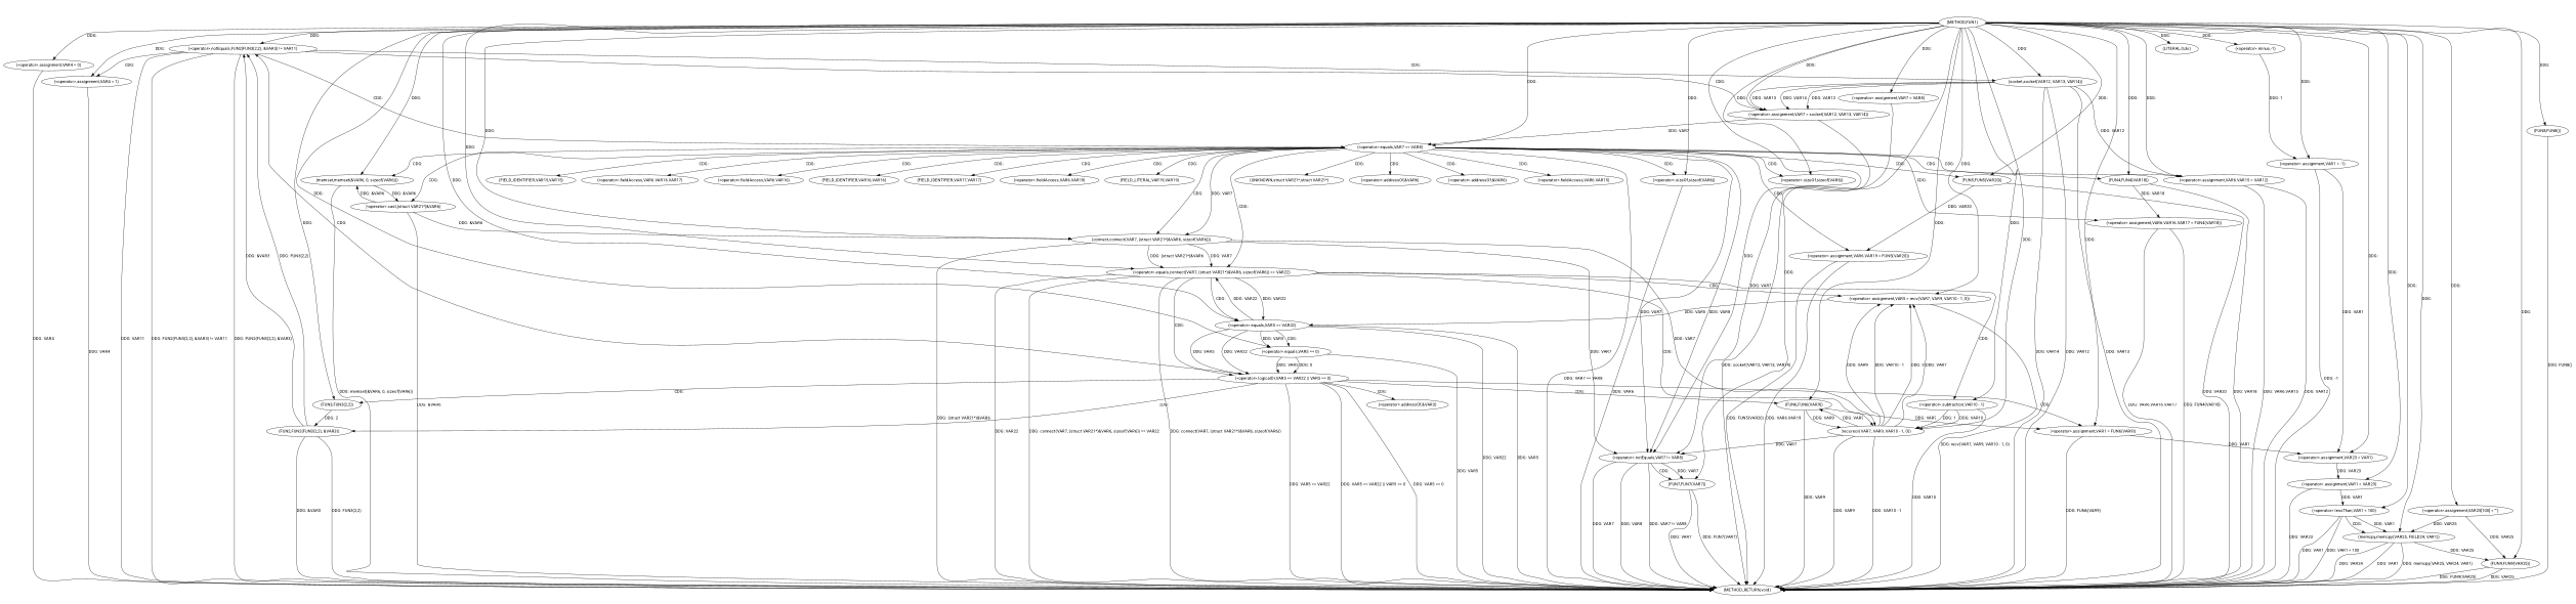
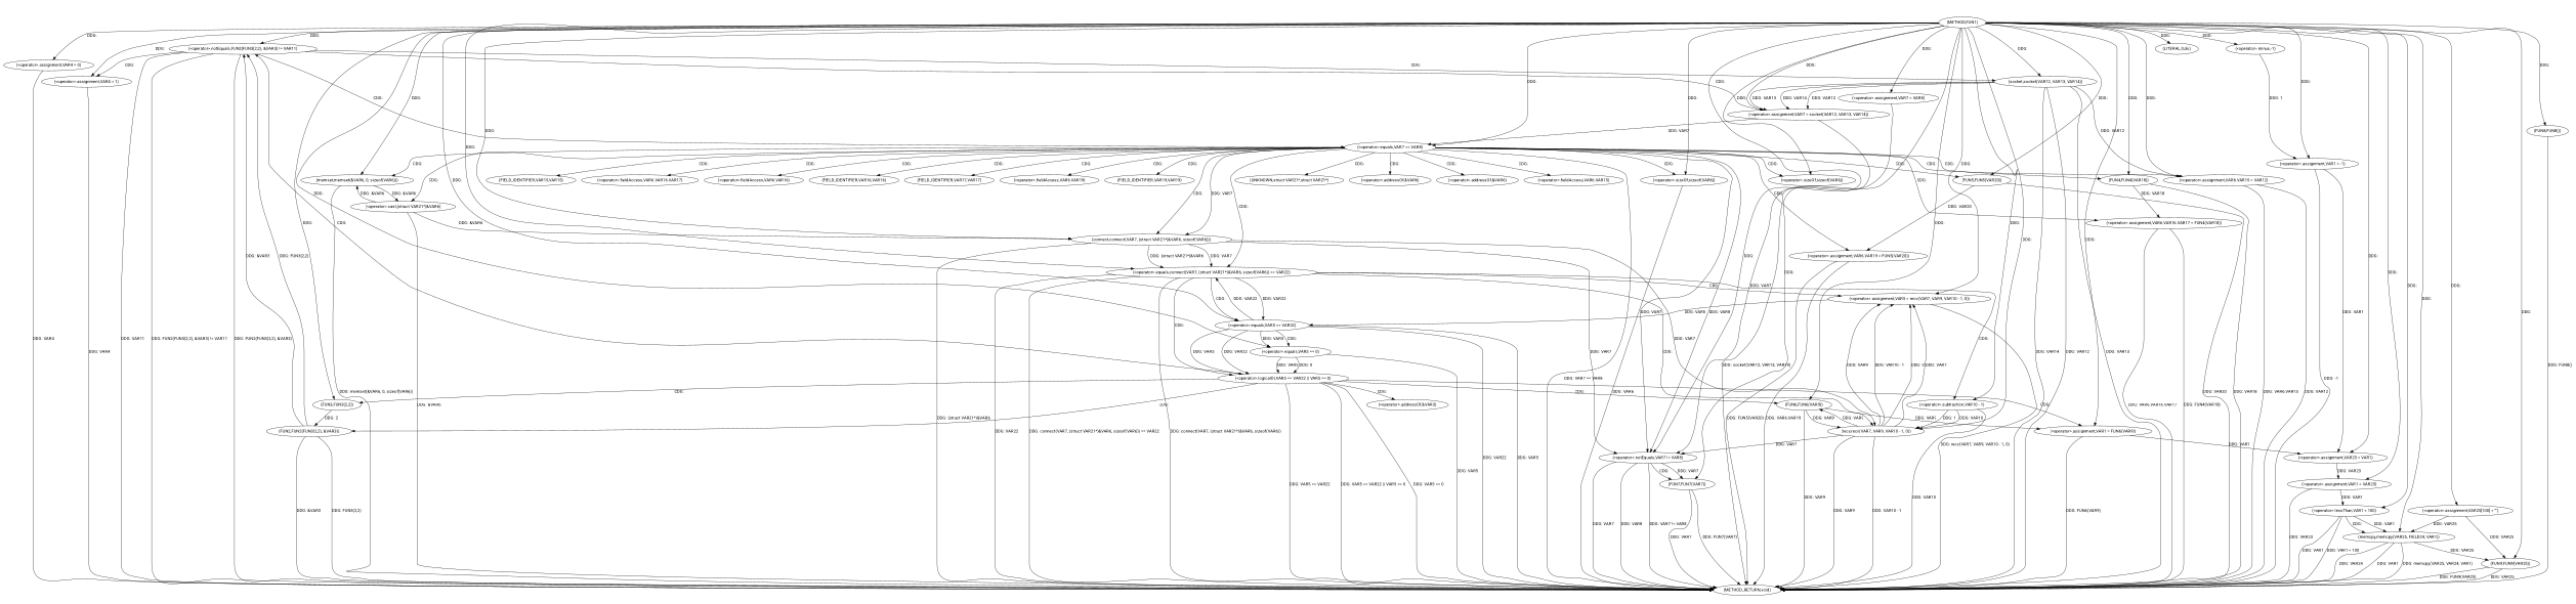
  digraph {
    fontname=Roboto
    node [fontname=Roboto]
    edge [fontname=Roboto]
    n1 [label="(METHOD,FUN1)"]
    n2 [label="(<operator>.assignment,VAR1 = -1)"]
    n3 [label="(<operator>.minus,-1)"]
    n4 [label="(<operator>.assignment,VAR4 = 0)"]
    n5 [label="(<operator>.assignment,VAR7 = VAR8)"]
    n6 [label="(<operator>.notEquals,FUN2(FUN3(2,2), &VAR3) != VAR11)"]
    n7 [label="(FUN3,FUN3(2,2))"]
    n8 [label="(<operator>.assignment,VAR4 = 1)"]
    n9 [label="(<operator>.assignment,VAR7 = socket(VAR12, VAR13, VAR14))"]
    n10 [label="(socket,socket(VAR12, VAR13, VAR14))"]
    n11 [label="(<operator>.equals,VAR7 == VAR8)"]
    n12 [label="(memset,memset(&VAR6, 0, sizeof(VAR6)))"]
    n13 [label="(<operator>.sizeOf,sizeof(VAR6))"]
    n14 [label="(<operator>.assignment,VAR6.VAR15 = VAR12)"]
    n15 [label="(FUN4,FUN4(VAR18))"]
    n16 [label="(FUN5,FUN5(VAR20))"]
    n17 [label="(<operator>.equals,connect(VAR7, (struct VAR21*)&VAR6, sizeof(VAR6)) == VAR22)"]
    n18 [label="(connect,connect(VAR7, (struct VAR21*)&VAR6, sizeof(VAR6)))"]
    n19 [label="(<operator>.sizeOf,sizeof(VAR6))"]
    n20 [label="(<operator>.assignment,VAR5 = recv(VAR7, VAR9, VAR10 - 1, 0))"]
    n21 [label="(recv,recv(VAR7, VAR9, VAR10 - 1, 0))"]
    n22 [label="(<operator>.subtraction,VAR10 - 1)"]
    n23 [label="(<operator>.equals,VAR5 == VAR22)"]
    n24 [label="(<operator>.equals,VAR5 == 0)"]
    n25 [label="(<operator>.assignment,VAR1 = FUN6(VAR9))"]
    n26 [label="(FUN6,FUN6(VAR9))"]
    n27 [label="(LITERAL,0,do)"]
    n28 [label="(<operator>.notEquals,VAR7 != VAR8)"]
    n29 [label="(FUN7,FUN7(VAR7))"]
    n30 [label="(FUN8,FUN8())"]
    n31 [label="(<operator>.assignment,VAR23 = VAR1)"]
    n32 [label="(<operator>.assignment,VAR1 = VAR23)"]
    n33 [label="(<operator>.assignment,VAR25[100] = \"\")"]
    n34 [label="(<operator>.lessThan,VAR1 < 100)"]
    n35 [label="(memcpy,memcpy(VAR25, FIELD24, VAR1))"]
    n36 [label="(FUN9,FUN9(VAR25))"]
    n37 [label="(METHOD_RETURN,void)"]
    n38 [label="(FUN2,FUN2(FUN3(2,2), &VAR3))"]
    n39 [label="(<operator>.assignment,VAR6.VAR16.VAR17 = FUN4(VAR18))"]
    n40 [label="(<operator>.assignment,VAR6.VAR19 = FUN5(VAR20))"]
    n41 [label="(<operator>.cast,(struct VAR21*)&VAR6)"]
    n42 [label="(<operator>.addressOf,&VAR6)"]
    n43 [label="(<operator>.fieldAccess,VAR6.VAR15)"]
    n44 [label="(FIELD_IDENTIFIER,VAR15,VAR15)"]
    n45 [label="(<operator>.fieldAccess,VAR6.VAR16.VAR17)"]
    n46 [label="(<operator>.fieldAccess,VAR6.VAR16)"]
    n47 [label="(FIELD_IDENTIFIER,VAR16,VAR16)"]
    n48 [label="(FIELD_IDENTIFIER,VAR17,VAR17)"]
    n49 [label="(<operator>.fieldAccess,VAR6.VAR19)"]
-   n50 [label="(FIELD_LITERAL,VAR19,VAR19)"]
+   n50 [label="(FIELD_IDENTIFIER,VAR19,VAR19)"]
    n51 [label="(UNKNOWN,struct VAR21*,struct VAR21*)"]
    n52 [label="(<operator>.addressOf,&VAR6)"]
    n53 [label="(<operator>.logicalOr,VAR5 == VAR22 || VAR5 == 0)"]
    n54 [label="(<operator>.addressOf,&VAR3)"]
    n1 -> n2 [label="DDG: "]
    n1 -> n3 [label="DDG: "]
    n1 -> n4 [label="DDG: "]
    n1 -> n5 [label="DDG: "]
    n1 -> n6 [label="DDG: "]
    n1 -> n7 [label="DDG: "]
    n1 -> n8 [label="DDG: "]
    n1 -> n9 [label="DDG: "]
    n1 -> n10 [label="DDG: "]
    n1 -> n11 [label="DDG: "]
    n1 -> n12 [label="DDG: "]
    n1 -> n13 [label="DDG: "]
    n1 -> n14 [label="DDG: "]
    n1 -> n15 [label="DDG: "]
    n1 -> n16 [label="DDG: "]
    n1 -> n17 [label="DDG: "]
    n1 -> n18 [label="DDG: "]
    n1 -> n19 [label="DDG: "]
    n1 -> n20 [label="DDG: "]
    n1 -> n21 [label="DDG: "]
    n1 -> n22 [label="DDG: "]
    n1 -> n23 [label="DDG: "]
    n1 -> n24 [label="DDG: "]
    n1 -> n25 [label="DDG: "]
    n1 -> n26 [label="DDG: "]
    n1 -> n27 [label="DDG: "]
    n1 -> n28 [label="DDG: "]
    n1 -> n29 [label="DDG: "]
    n1 -> n30 [label="DDG: "]
    n1 -> n31 [label="DDG: "]
    n1 -> n32 [label="DDG: "]
    n1 -> n33 [label="DDG: "]
    n1 -> n34 [label="DDG: "]
    n1 -> n35 [label="DDG: "]
    n1 -> n36 [label="DDG: "]
    n2 -> n31 [label="DDG: VAR1"]
    n2 -> n37 [label="DDG: -1"]
    n3 -> n2 [label="DDG: 1"]
    n4 -> n37 [label="DDG: VAR4"]
    n5 -> n28 [label="DDG: VAR7"]
    n6 -> n8 [label="CDG: "]
    n6 -> n9 [label="CDG: "]
    n6 -> n10 [label="CDG: "]
    n6 -> n11 [label="CDG: "]
    n6 -> n37 [label="DDG: VAR11"]
    n6 -> n37 [label="DDG: FUN2(FUN3(2,2), &VAR3) != VAR11"]
    n6 -> n37 [label="DDG: FUN2(FUN3(2,2), &VAR3)"]
    n7 -> n38 [label="DDG: 2"]
    n8 -> n37 [label="DDG: VAR4"]
    n9 -> n11 [label="DDG: VAR7"]
    n9 -> n37 [label="DDG: socket(VAR12, VAR13, VAR14)"]
    n10 -> n9 [label="DDG: VAR12"]
    n10 -> n9 [label="DDG: VAR13"]
    n10 -> n9 [label="DDG: VAR14"]
    n10 -> n14 [label="DDG: VAR12"]
    n10 -> n37 [label="DDG: VAR14"]
    n10 -> n37 [label="DDG: VAR12"]
    n10 -> n37 [label="DDG: VAR13"]
    n11 -> n12 [label="CDG: "]
    n11 -> n13 [label="CDG: "]
    n11 -> n14 [label="CDG: "]
    n11 -> n15 [label="CDG: "]
    n11 -> n16 [label="CDG: "]
    n11 -> n17 [label="CDG: "]
    n11 -> n18 [label="DDG: VAR7"]
    n11 -> n18 [label="CDG: "]
    n11 -> n19 [label="CDG: "]
    n11 -> n28 [label="DDG: VAR7"]
    n11 -> n28 [label="DDG: VAR8"]
    n11 -> n37 [label="DDG: VAR7 == VAR8"]
    n11 -> n39 [label="CDG: "]
    n11 -> n40 [label="CDG: "]
    n11 -> n41 [label="CDG: "]
    n11 -> n42 [label="CDG: "]
    n11 -> n43 [label="CDG: "]
    n11 -> n44 [label="CDG: "]
    n11 -> n45 [label="CDG: "]
    n11 -> n46 [label="CDG: "]
    n11 -> n47 [label="CDG: "]
    n11 -> n48 [label="CDG: "]
    n11 -> n49 [label="CDG: "]
    n11 -> n50 [label="CDG: "]
    n11 -> n51 [label="CDG: "]
    n11 -> n52 [label="CDG: "]
    n12 -> n37 [label="DDG: memset(&VAR6, 0, sizeof(VAR6))"]
    n12 -> n41 [label="DDG: &VAR6"]
    n14 -> n37 [label="DDG: VAR6.VAR15"]
    n14 -> n37 [label="DDG: VAR12"]
    n15 -> n37 [label="DDG: VAR18"]
    n15 -> n39 [label="DDG: VAR18"]
    n16 -> n37 [label="DDG: VAR20"]
    n16 -> n40 [label="DDG: VAR20"]
    n17 -> n20 [label="CDG: "]
    n17 -> n21 [label="CDG: "]
    n17 -> n22 [label="CDG: "]
    n17 -> n23 [label="DDG: VAR22"]
    n17 -> n23 [label="CDG: "]
    n17 -> n37 [label="DDG: VAR22"]
    n17 -> n37 [label="DDG: connect(VAR7, (struct VAR21*)&VAR6, sizeof(VAR6)) == VAR22"]
    n17 -> n37 [label="DDG: connect(VAR7, (struct VAR21*)&VAR6, sizeof(VAR6))"]
    n17 -> n53 [label="CDG: "]
    n18 -> n17 [label="DDG: VAR7"]
    n18 -> n17 [label="DDG: (struct VAR21*)&VAR6"]
    n18 -> n21 [label="DDG: VAR7"]
    n18 -> n28 [label="DDG: VAR7"]
    n18 -> n37 [label="DDG: (struct VAR21*)&VAR6"]
    n19 -> n37 [label="DDG: VAR6"]
    n20 -> n23 [label="DDG: VAR5"]
    n20 -> n37 [label="DDG: recv(VAR7, VAR9, VAR10 - 1, 0)"]
    n21 -> n20 [label="DDG: VAR7"]
    n21 -> n20 [label="DDG: VAR9"]
    n21 -> n20 [label="DDG: VAR10 - 1"]
    n21 -> n20 [label="DDG: 0"]
    n21 -> n26 [label="DDG: VAR9"]
    n21 -> n28 [label="DDG: VAR7"]
    n21 -> n37 [label="DDG: VAR9"]
    n21 -> n37 [label="DDG: VAR10 - 1"]
    n22 -> n21 [label="DDG: VAR10"]
    n22 -> n21 [label="DDG: 1"]
    n22 -> n37 [label="DDG: VAR10"]
    n23 -> n17 [label="DDG: VAR22"]
    n23 -> n24 [label="DDG: VAR5"]
    n23 -> n24 [label="CDG: "]
    n23 -> n37 [label="DDG: VAR22"]
    n23 -> n37 [label="DDG: VAR5"]
    n23 -> n53 [label="DDG: VAR5"]
    n23 -> n53 [label="DDG: VAR22"]
    n24 -> n37 [label="DDG: VAR5"]
    n24 -> n53 [label="DDG: VAR5"]
    n24 -> n53 [label="DDG: 0"]
    n25 -> n31 [label="DDG: VAR1"]
    n25 -> n37 [label="DDG: FUN6(VAR9)"]
    n26 -> n21 [label="DDG: VAR9"]
    n26 -> n25 [label="DDG: VAR9"]
    n26 -> n37 [label="DDG: VAR9"]
    n28 -> n29 [label="DDG: VAR7"]
    n28 -> n29 [label="CDG: "]
    n28 -> n37 [label="DDG: VAR7"]
    n28 -> n37 [label="DDG: VAR8"]
    n28 -> n37 [label="DDG: VAR7 != VAR8"]
    n29 -> n37 [label="DDG: VAR7"]
    n29 -> n37 [label="DDG: FUN7(VAR7)"]
    n30 -> n37 [label="DDG: FUN8()"]
    n31 -> n32 [label="DDG: VAR23"]
    n32 -> n34 [label="DDG: VAR1"]
    n32 -> n37 [label="DDG: VAR23"]
    n33 -> n35 [label="DDG: VAR25"]
    n33 -> n36 [label="DDG: VAR25"]
    n34 -> n35 [label="DDG: VAR1"]
    n34 -> n35 [label="CDG: "]
    n34 -> n37 [label="DDG: VAR1 < 100"]
    n34 -> n37 [label="DDG: VAR1"]
    n35 -> n36 [label="DDG: VAR25"]
    n35 -> n37 [label="DDG: VAR1"]
    n35 -> n37 [label="DDG: memcpy(VAR25, VAR24, VAR1)"]
    n35 -> n37 [label="DDG: VAR24"]
    n36 -> n37 [label="DDG: FUN9(VAR25)"]
    n36 -> n37 [label="DDG: VAR25"]
    n38 -> n6 [label="DDG: FUN3(2,2)"]
    n38 -> n6 [label="DDG: &VAR3"]
    n38 -> n37 [label="DDG: FUN3(2,2)"]
    n38 -> n37 [label="DDG: &VAR3"]
    n39 -> n37 [label="DDG: VAR6.VAR16.VAR17"]
    n39 -> n37 [label="DDG: FUN4(VAR18)"]
    n40 -> n37 [label="DDG: VAR6.VAR19"]
    n40 -> n37 [label="DDG: FUN5(VAR20)"]
    n41 -> n12 [label="DDG: &VAR6"]
    n41 -> n18 [label="DDG: &VAR6"]
    n41 -> n37 [label="DDG: &VAR6"]
    n53 -> n6 [label="CDG: "]
    n53 -> n7 [label="CDG: "]
    n53 -> n25 [label="CDG: "]
    n53 -> n26 [label="CDG: "]
    n53 -> n37 [label="DDG: VAR5 == 0"]
    n53 -> n37 [label="DDG: VAR5 == VAR22"]
    n53 -> n37 [label="DDG: VAR5 == VAR22 || VAR5 == 0"]
    n53 -> n38 [label="CDG: "]
    n53 -> n54 [label="CDG: "]
  }
